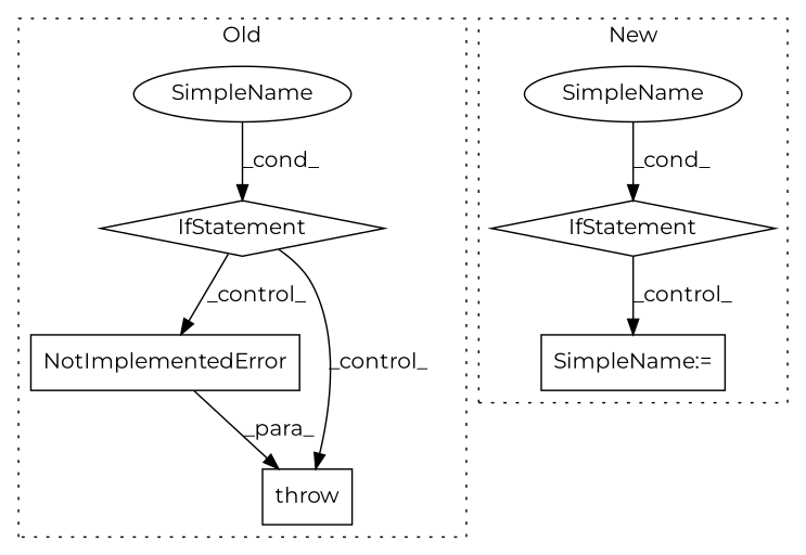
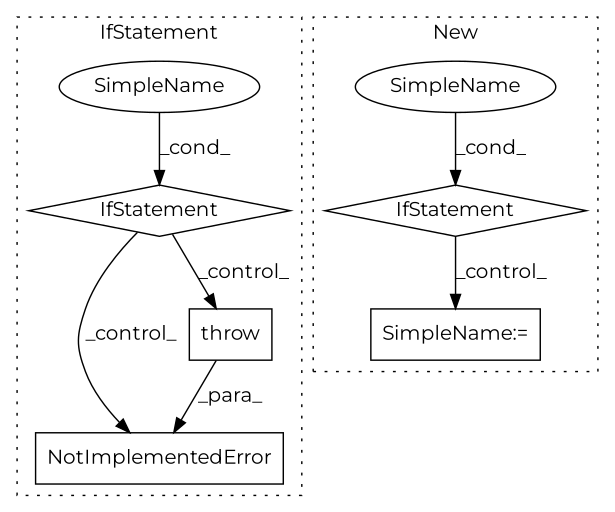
  digraph {
    fontname=Montserrat
    node [a=25 fontname=Montserrat shape=box]
    edge [fontname=Montserrat]
    n1 [a=32 l="20,1" label=NotImplementedError s="14059,14143"]
    n2 [l="10,2" label=IfStatement s="13991,14041" shape=diamond]
    n3 [a=42 label=SimpleName shape=ellipse]
    n4 [a=53 l=6 label=throw s=14053]
    n5 [l="10,2" label=IfStatement s="14508,14563" shape=diamond]
    n6 [a=7 l=1 label="SimpleName:=" s=14597]
    n7 [a=42 label=SimpleName shape=ellipse]
    subgraph cluster_1 {
-     label=Old
+     label=IfStatement
      style=dotted
      n1
      n2
      n3
      n4
    }
    subgraph cluster_2 {
      label=New
      style=dotted
      n5
      n6
      n7
    }
-   n1 -> n4 [label=_para_]
+   n4 -> n1 [label=_para_]
    n2 -> n1 [label=_control_]
    n2 -> n4 [label=_control_]
    n3 -> n2 [label=_cond_]
    n5 -> n6 [label=_control_]
    n7 -> n5 [label=_cond_]
  }
